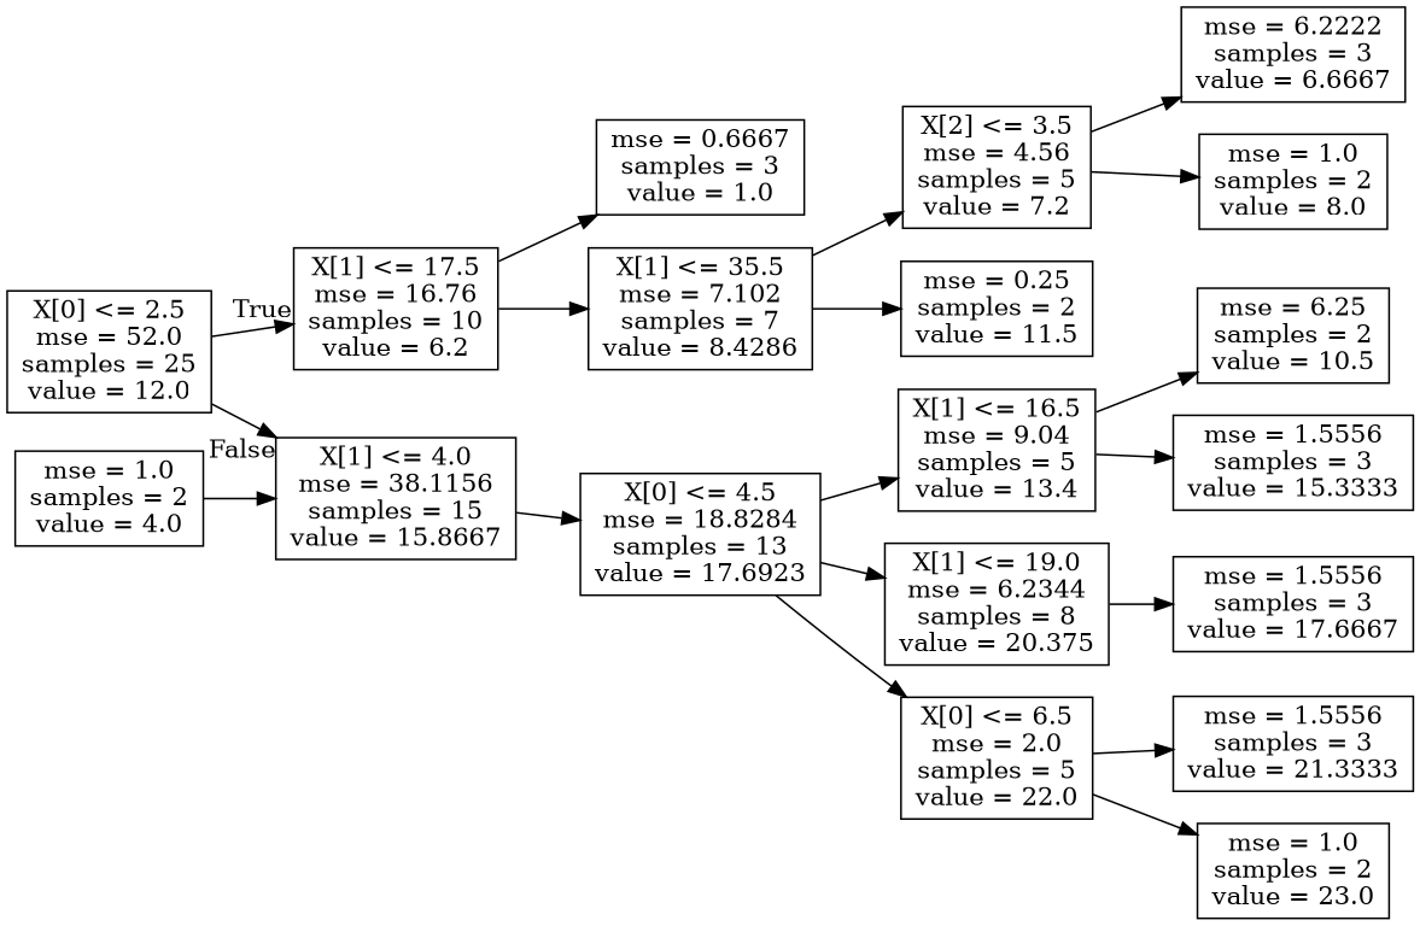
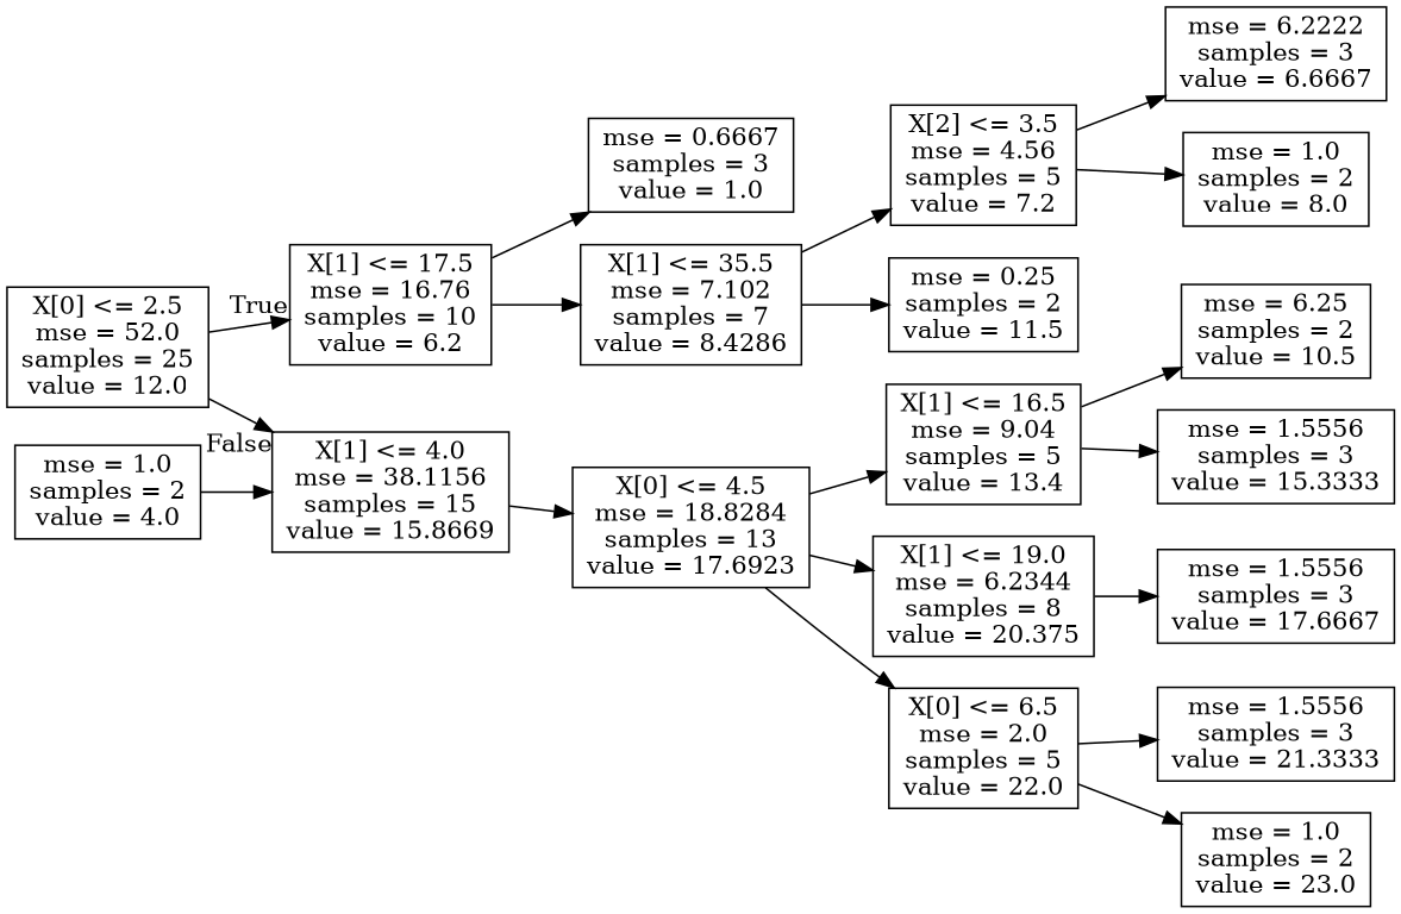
  digraph {
    rankdir=LR
    node [shape=box]
    n1 [label="X[0] <= 2.5\nmse = 52.0\nsamples = 25\nvalue = 12.0"]
    n2 [label="X[1] <= 17.5\nmse = 16.76\nsamples = 10\nvalue = 6.2"]
-   n3 [label="X[1] <= 4.0\nmse = 38.1156\nsamples = 15\nvalue = 15.8667"]
+   n3 [label="X[1] <= 4.0\nmse = 38.1156\nsamples = 15\nvalue = 15.8669"]
    n4 [label="mse = 0.6667\nsamples = 3\nvalue = 1.0"]
    n5 [label="X[1] <= 35.5\nmse = 7.102\nsamples = 7\nvalue = 8.4286"]
    n6 [label="X[0] <= 4.5\nmse = 18.8284\nsamples = 13\nvalue = 17.6923"]
    n7 [label="X[2] <= 3.5\nmse = 4.56\nsamples = 5\nvalue = 7.2"]
    n8 [label="mse = 0.25\nsamples = 2\nvalue = 11.5"]
    n9 [label="mse = 6.2222\nsamples = 3\nvalue = 6.6667"]
    n10 [label="mse = 1.0\nsamples = 2\nvalue = 8.0"]
    n11 [label="mse = 1.0\nsamples = 2\nvalue = 4.0"]
    n12 [label="X[1] <= 16.5\nmse = 9.04\nsamples = 5\nvalue = 13.4"]
    n13 [label="X[1] <= 19.0\nmse = 6.2344\nsamples = 8\nvalue = 20.375"]
    n14 [label="X[0] <= 6.5\nmse = 2.0\nsamples = 5\nvalue = 22.0"]
    n15 [label="mse = 6.25\nsamples = 2\nvalue = 10.5"]
    n16 [label="mse = 1.5556\nsamples = 3\nvalue = 15.3333"]
    n17 [label="mse = 1.5556\nsamples = 3\nvalue = 17.6667"]
    n18 [label="mse = 1.5556\nsamples = 3\nvalue = 21.3333"]
    n19 [label="mse = 1.0\nsamples = 2\nvalue = 23.0"]
    n1 -> n2 [headlabel=True labelangle=45 labeldistance=2.5]
    n1 -> n3 [headlabel=False labelangle=-45 labeldistance=2.5]
    n2 -> n4
    n2 -> n5
    n3 -> n6
    n5 -> n7
    n5 -> n8
    n6 -> n12
    n6 -> n13
    n6 -> n14
    n7 -> n9
    n7 -> n10
    n11 -> n3
    n12 -> n15
    n12 -> n16
    n13 -> n17
    n14 -> n18
    n14 -> n19
  }
